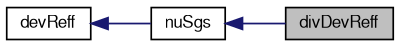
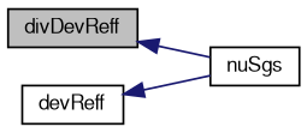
  digraph {
    rankdir=LR
    node [color=black fontname=FreeSans fontsize=10 shape=record]
    edge [color=midnightblue dir=back fontname=FreeSans fontsize=10 labelfontname=FreeSans labelfontsize=10 style=solid]
    n1 [fillcolor=grey75 fontcolor=black height=0.2 label=divDevReff style=filled width=0.4]
    n2 [height=0.2 label=nuSgs width=0.4]
    n3 [height=0.2 label=devReff width=0.4]
-   n2 -> n1
+   n1 -> n2
    n3 -> n2
  }
